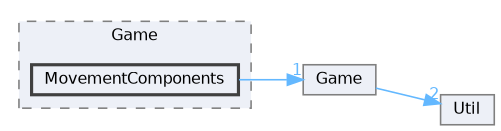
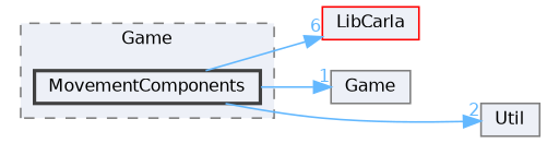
  digraph {
    compound=true
    rankdir=LR
    node [color=grey50 fillcolor="#edf0f7" fontname=Helvetica fontsize=10 shape=box style=filled]
    edge [color=steelblue1 fontcolor=steelblue1 fontname=Helvetica fontsize=10 labeldistance=1.5 labelfontname=Helvetica labelfontsize=10]
    n1 [color=grey25 height=0.2 label=MovementComponents style="filled,bold" width=0.4]
+   n2 [color=red height=0.2 label=LibCarla width=0.4]
    n3 [height=0.2 label=Game width=0.4]
    n4 [height=0.2 label=Util width=0.4]
    subgraph cluster_1 {
      bgcolor="#edf0f7"
      fontname=Helvetica
      fontsize=10
      label=Game
      pencolor=grey50
      style="filled,dashed"
      n1
    }
+   n1 -> n2 [headlabel=6]
    n1 -> n3 [headlabel=1]
-   n3 -> n4 [headlabel=2]
+   n1 -> n4 [headlabel=2]
  }
